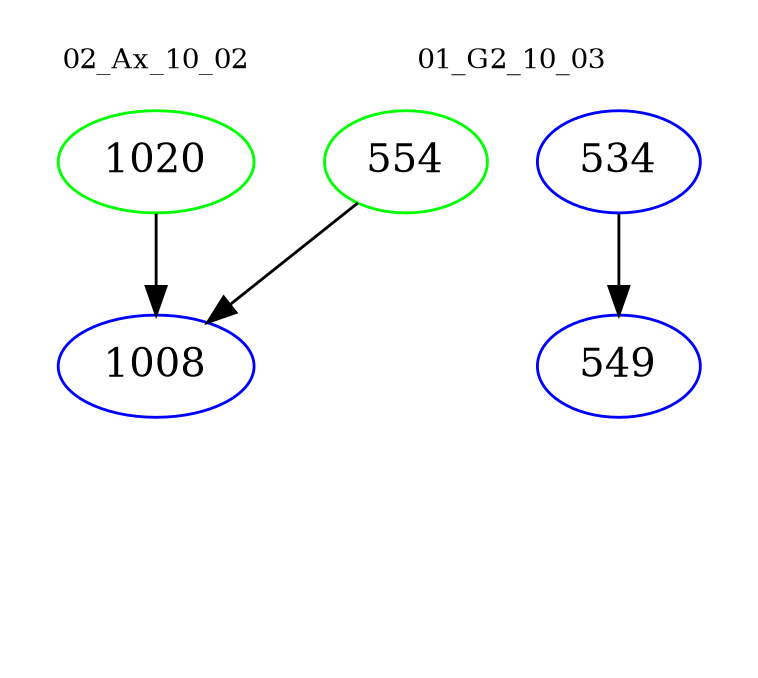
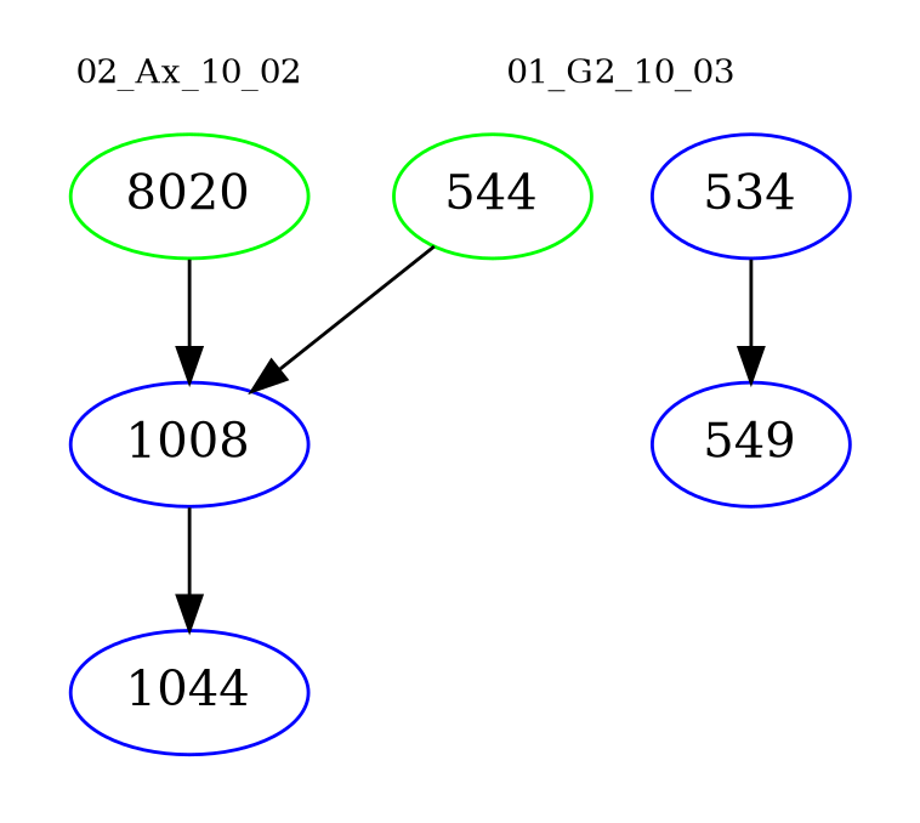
  digraph {
    node [color=blue]
    edge [color=black]
-   n1 [color=green label=1020]
+   n1 [color=green label=8020]
    n2 [label=1008]
-   n4 [color=green label=554]
+   n3 [label=1044]
+   n4 [color=green label=544]
    n5 [label=534]
    n6 [label=549]
    subgraph cluster_1 {
      color=white
      fontsize=10
      label="02_Ax_10_02"
      n1
      n2
+     n3
    }
    subgraph cluster_2 {
      color=white
      fontsize=10
      label="01_G2_10_03"
      n4
      n5
      n6
    }
    n1 -> n2
+   n2 -> n3
    n4 -> n2
    n5 -> n6
  }
